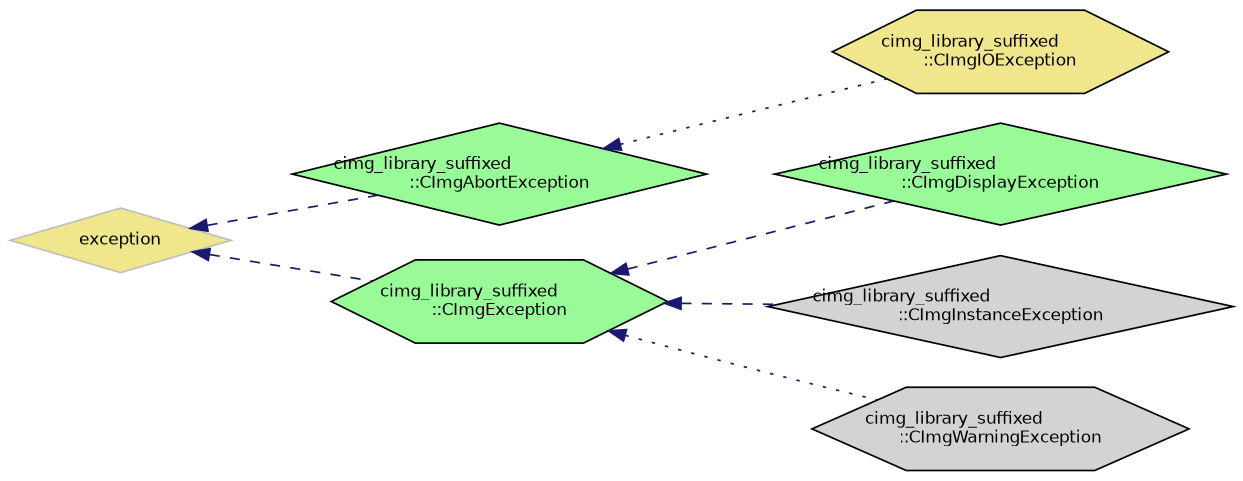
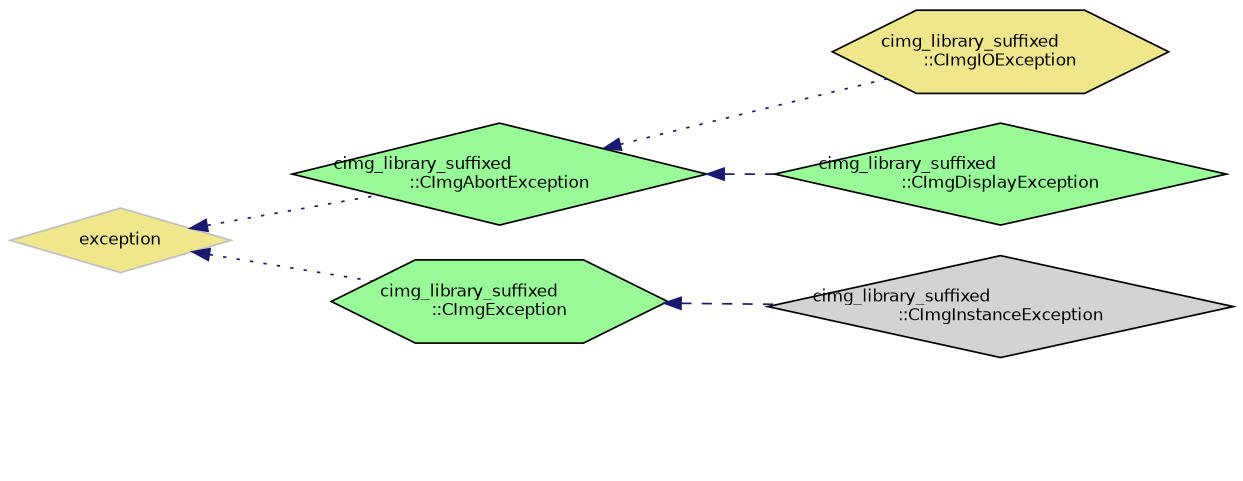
  digraph {
    rankdir=LR
    node [color=black fillcolor=palegreen fontname=Helvetica fontsize=10 shape=diamond style=filled]
    edge [color=midnightblue dir=back fontname=Helvetica fontsize=10 labelfontname=Helvetica labelfontsize=10 style=dotted]
    n1 [color=grey75 fillcolor=khaki height=0.2 label=exception width=0.4]
    n2 [height=0.2 label="cimg_library_suffixed\l::CImgAbortException" width=0.4]
    n3 [height=0.2 label="cimg_library_suffixed\l::CImgException" shape=hexagon width=0.4]
    n4 [fillcolor=khaki height=0.2 label="cimg_library_suffixed\l::CImgIOException" shape=hexagon width=0.4]
    n5 [height=0.2 label="cimg_library_suffixed\l::CImgDisplayException" width=0.4]
    n6 [fillcolor=lightgrey height=0.2 label="cimg_library_suffixed\l::CImgInstanceException" width=0.4]
-   n7 [fillcolor=lightgrey height=0.2 label="cimg_library_suffixed\l::CImgWarningException" shape=hexagon width=0.4]
-   n1 -> n2 [style=dashed]
-   n1 -> n3 [style=dashed]
+   n1 -> n2
+   n1 -> n3
    n2 -> n4
-   n3 -> n5 [style=dashed]
+   n2 -> n5 [style=dashed]
    n3 -> n6 [style=dashed]
-   n3 -> n7
  }
